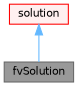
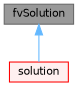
  digraph {
    node [fontname=Helvetica fontsize=10 shape=box style=filled]
    n1 [color=gray40 fillcolor=grey60 fontcolor=black height=0.2 label=fvSolution width=0.4]
    n2 [color=red fillcolor="#FFF0F0" height=0.2 label=solution width=0.4]
-   n2 -> n1 [color=steelblue1 dir=back fontname=Helvetica fontsize=10 labelfontname=Helvetica labelfontsize=10 style=solid]
+   n1 -> n2 [color=steelblue1 dir=back fontname=Helvetica fontsize=10 labelfontname=Helvetica labelfontsize=10 style=solid]
  }
